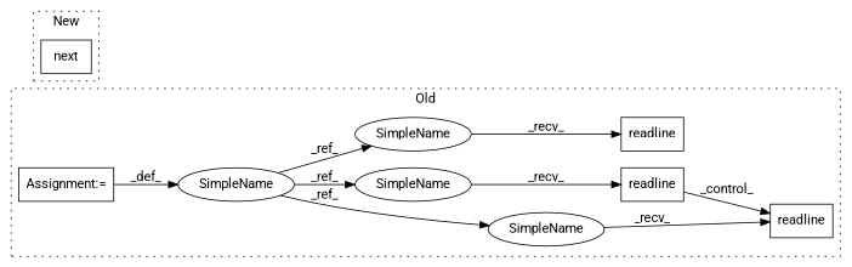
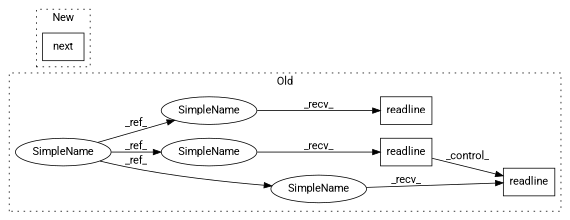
  digraph {
    rankdir=LR
    fontname=Roboto
    node [a=32 l=6 s=2526 shape=box fontname=Roboto]
    edge [fontname=Roboto]
    n1 [l=10 label=readline s=2771]
    n2 [a=42 label=SimpleName shape=ellipse]
    n3 [l=10 label=readline s=2696]
-   n4 [a=7 label="Assignment:="]
    n5 [l=10 label=readline s=2890]
    n6 [a=42 label=SimpleName s=2883 shape=ellipse]
    n7 [a=42 label=SimpleName s=2764 shape=ellipse]
    n8 [a=42 label=SimpleName s=2689 shape=ellipse]
    n9 [l="5,1" label=next s="2931,2946"]
    subgraph cluster_1 {
      label=Old
      style=dotted
      n1
      n2
      n3
-     n4
      n5
      n6
      n7
      n8
    }
    subgraph cluster_2 {
      label=New
      style=dotted
      n9
    }
    n1 -> n5 [label=_control_]
    n2 -> n6 [label=_ref_]
    n2 -> n7 [label=_ref_]
    n2 -> n8 [label=_ref_]
-   n4 -> n2 [label=_def_]
    n6 -> n5 [label=_recv_]
    n7 -> n1 [label=_recv_]
    n8 -> n3 [label=_recv_]
  }
